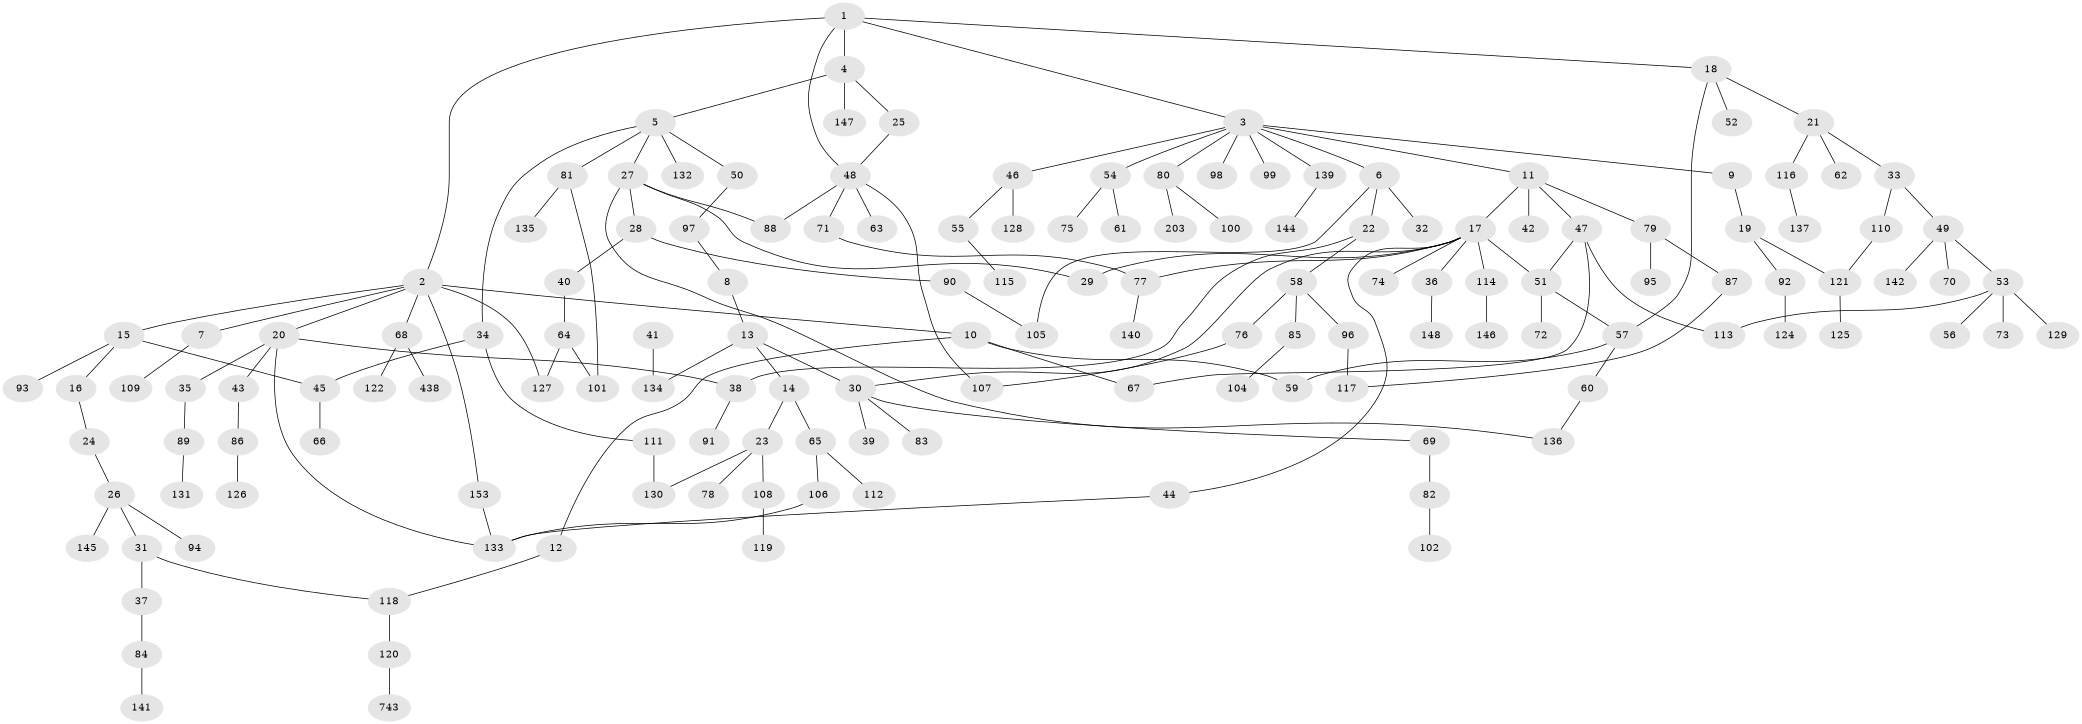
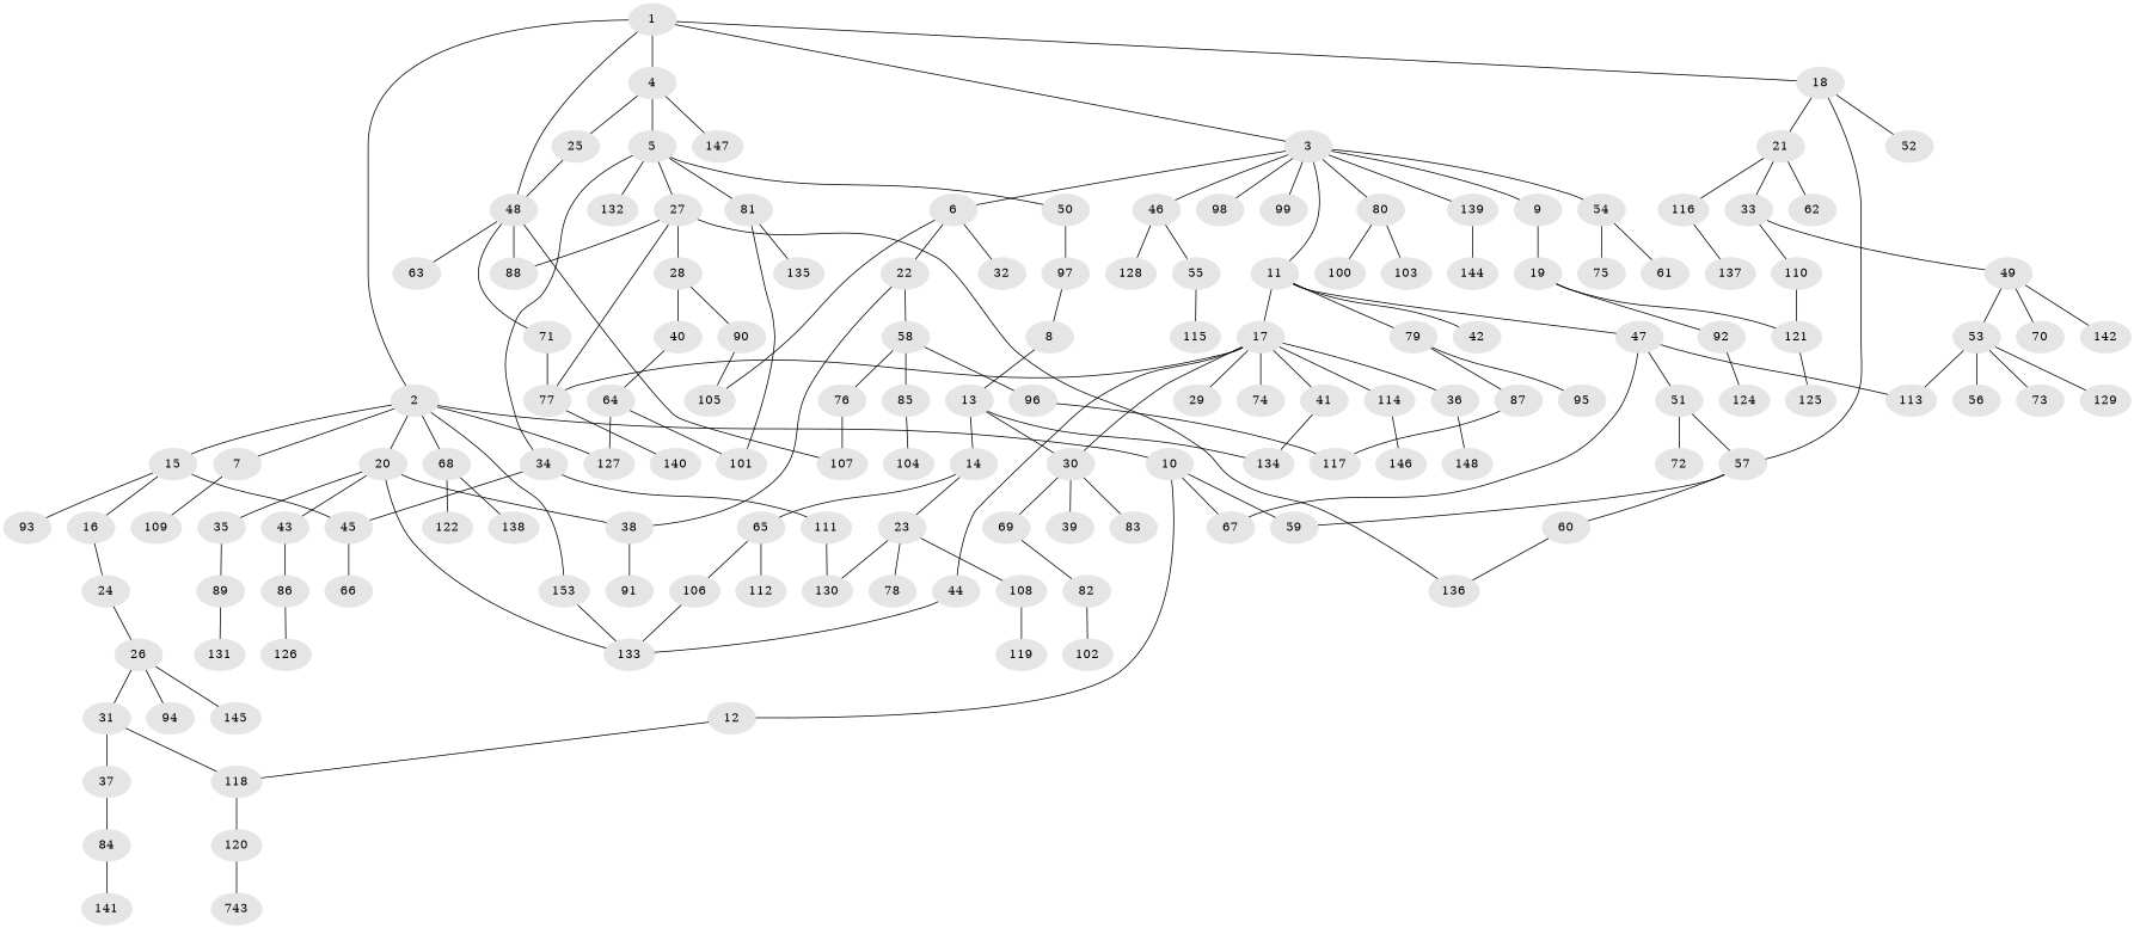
  graph {
    node [color=gray90 style=filled]
    1
    2
    3
    4
    18
    48
    7
    10
    15
    20
    68
    n12 [label=153]
    127
    6
    9
    11
    46
    54
    80
    98
    99
    139
    5
    25
    147
    21
    52
    57
    88
    63
    71
    107
    109
    12
    59
    67
    16
    45
    93
    35
    38
    43
    133
    122
-   138 [label=438]
+   138
    22
    32
    105
    19
    17
    42
    47
    79
    55
    128
    61
    75
    100
-   103 [label=203]
+   103
    144
    27
    34
    50
    81
    132
    8
    13
    29
    28
    136
    111
    97
    101
    135
    58
    14
    30
    134
    92
    121
    118
    36
    41
    44
    74
    77
    114
    51
    113
    87
    95
    120
    23
    65
    39
    69
    83
    78
    108
    130
    106
    112
    24
    66
    26
    148
    140
    146
    33
    62
    116
    60
    124
    125
    89
    91
    86
    49
    110
    137
    76
    85
    96
    119
    31
    94
    145
    37
    40
    90
    64
    82
    84
    53
    70
    142
    131
    141
    126
    115
    72
    56
    73
    129
    104
    117
    102
    n148 [label=743]
    1 -- 2
    1 -- 3
    1 -- 4
    1 -- 18
    1 -- 48
    2 -- 7
    2 -- 10
    2 -- 15
    2 -- 20
    2 -- 68
    2 -- n12
    2 -- 127
    3 -- 6
    3 -- 9
    3 -- 11
    3 -- 46
    3 -- 54
    3 -- 80
    3 -- 98
    3 -- 99
    3 -- 139
    4 -- 5
    4 -- 25
    4 -- 147
    18 -- 21
    18 -- 52
    18 -- 57
    48 -- 88
    48 -- 63
    48 -- 71
    48 -- 107
    7 -- 109
    10 -- 12
    10 -- 59
    10 -- 67
    15 -- 16
    15 -- 45
    15 -- 93
    20 -- 35
    20 -- 38
    20 -- 43
    20 -- 133
    68 -- 122
    68 -- 138
    n12 -- 133
    6 -- 22
    6 -- 32
    6 -- 105
    9 -- 19
    11 -- 17
    11 -- 42
    11 -- 47
    11 -- 79
    46 -- 55
    46 -- 128
    54 -- 61
    54 -- 75
    80 -- 100
    80 -- 103
    139 -- 144
    5 -- 27
    5 -- 34
    5 -- 50
    5 -- 81
    5 -- 132
    25 -- 48
    21 -- 33
    21 -- 62
    21 -- 116
    57 -- 59
    57 -- 60
    71 -- 77
    12 -- 118
    16 -- 24
    45 -- 66
    35 -- 89
    38 -- 91
    43 -- 86
    22 -- 38
    22 -- 58
    19 -- 92
    19 -- 121
    17 -- 29
    17 -- 30
    17 -- 36
-   17 -- 51
+   17 -- 41
    17 -- 44
    17 -- 74
    17 -- 77
    17 -- 114
    47 -- 67
    47 -- 51
    47 -- 113
    79 -- 87
    79 -- 95
    55 -- 115
    27 -- 88
-   27 -- 29
+   27 -- 77
    27 -- 28
    27 -- 136
    34 -- 45
    34 -- 111
    50 -- 97
    81 -- 101
    81 -- 135
    8 -- 13
    13 -- 14
    13 -- 30
    13 -- 134
    28 -- 40
    28 -- 90
    111 -- 130
    97 -- 8
    58 -- 76
    58 -- 85
    58 -- 96
    14 -- 23
    14 -- 65
    30 -- 39
    30 -- 69
    30 -- 83
    92 -- 124
    121 -- 125
    118 -- 120
    36 -- 148
    41 -- 134
    44 -- 133
    77 -- 140
    114 -- 146
    51 -- 57
    51 -- 72
    87 -- 117
    120 -- n148
    23 -- 78
    23 -- 108
    23 -- 130
    65 -- 106
    65 -- 112
    69 -- 82
    108 -- 119
    106 -- 133
    24 -- 26
    26 -- 31
    26 -- 94
    26 -- 145
    33 -- 49
    33 -- 110
    116 -- 137
    60 -- 136
    89 -- 131
    86 -- 126
    49 -- 53
    49 -- 70
    49 -- 142
    110 -- 121
    76 -- 107
    85 -- 104
    96 -- 117
    31 -- 118
    31 -- 37
    37 -- 84
    40 -- 64
    90 -- 105
    64 -- 127
    64 -- 101
    82 -- 102
    84 -- 141
    53 -- 113
    53 -- 56
    53 -- 73
    53 -- 129
  }
